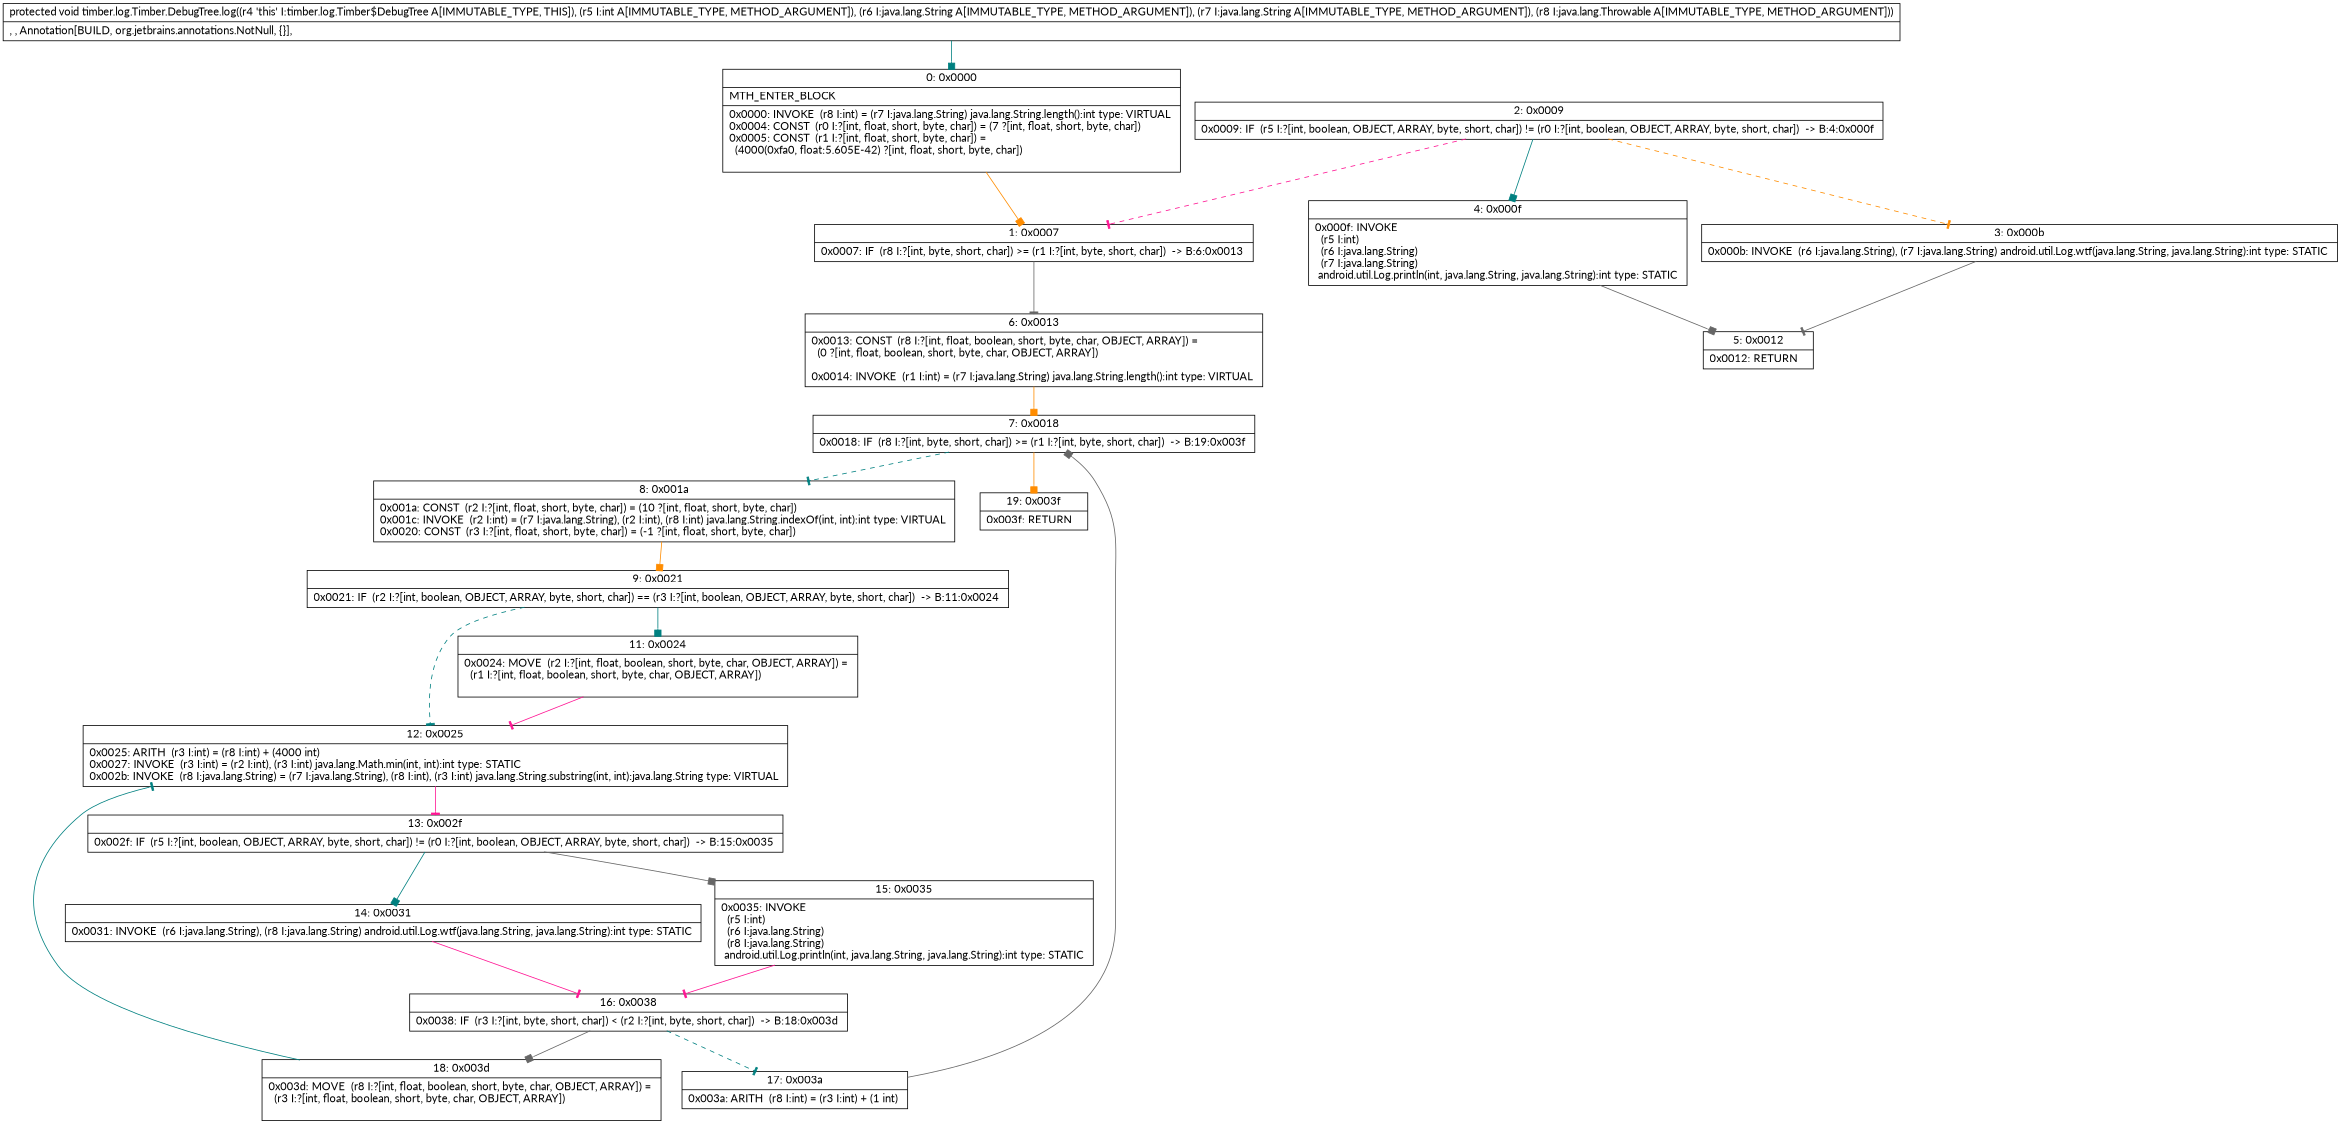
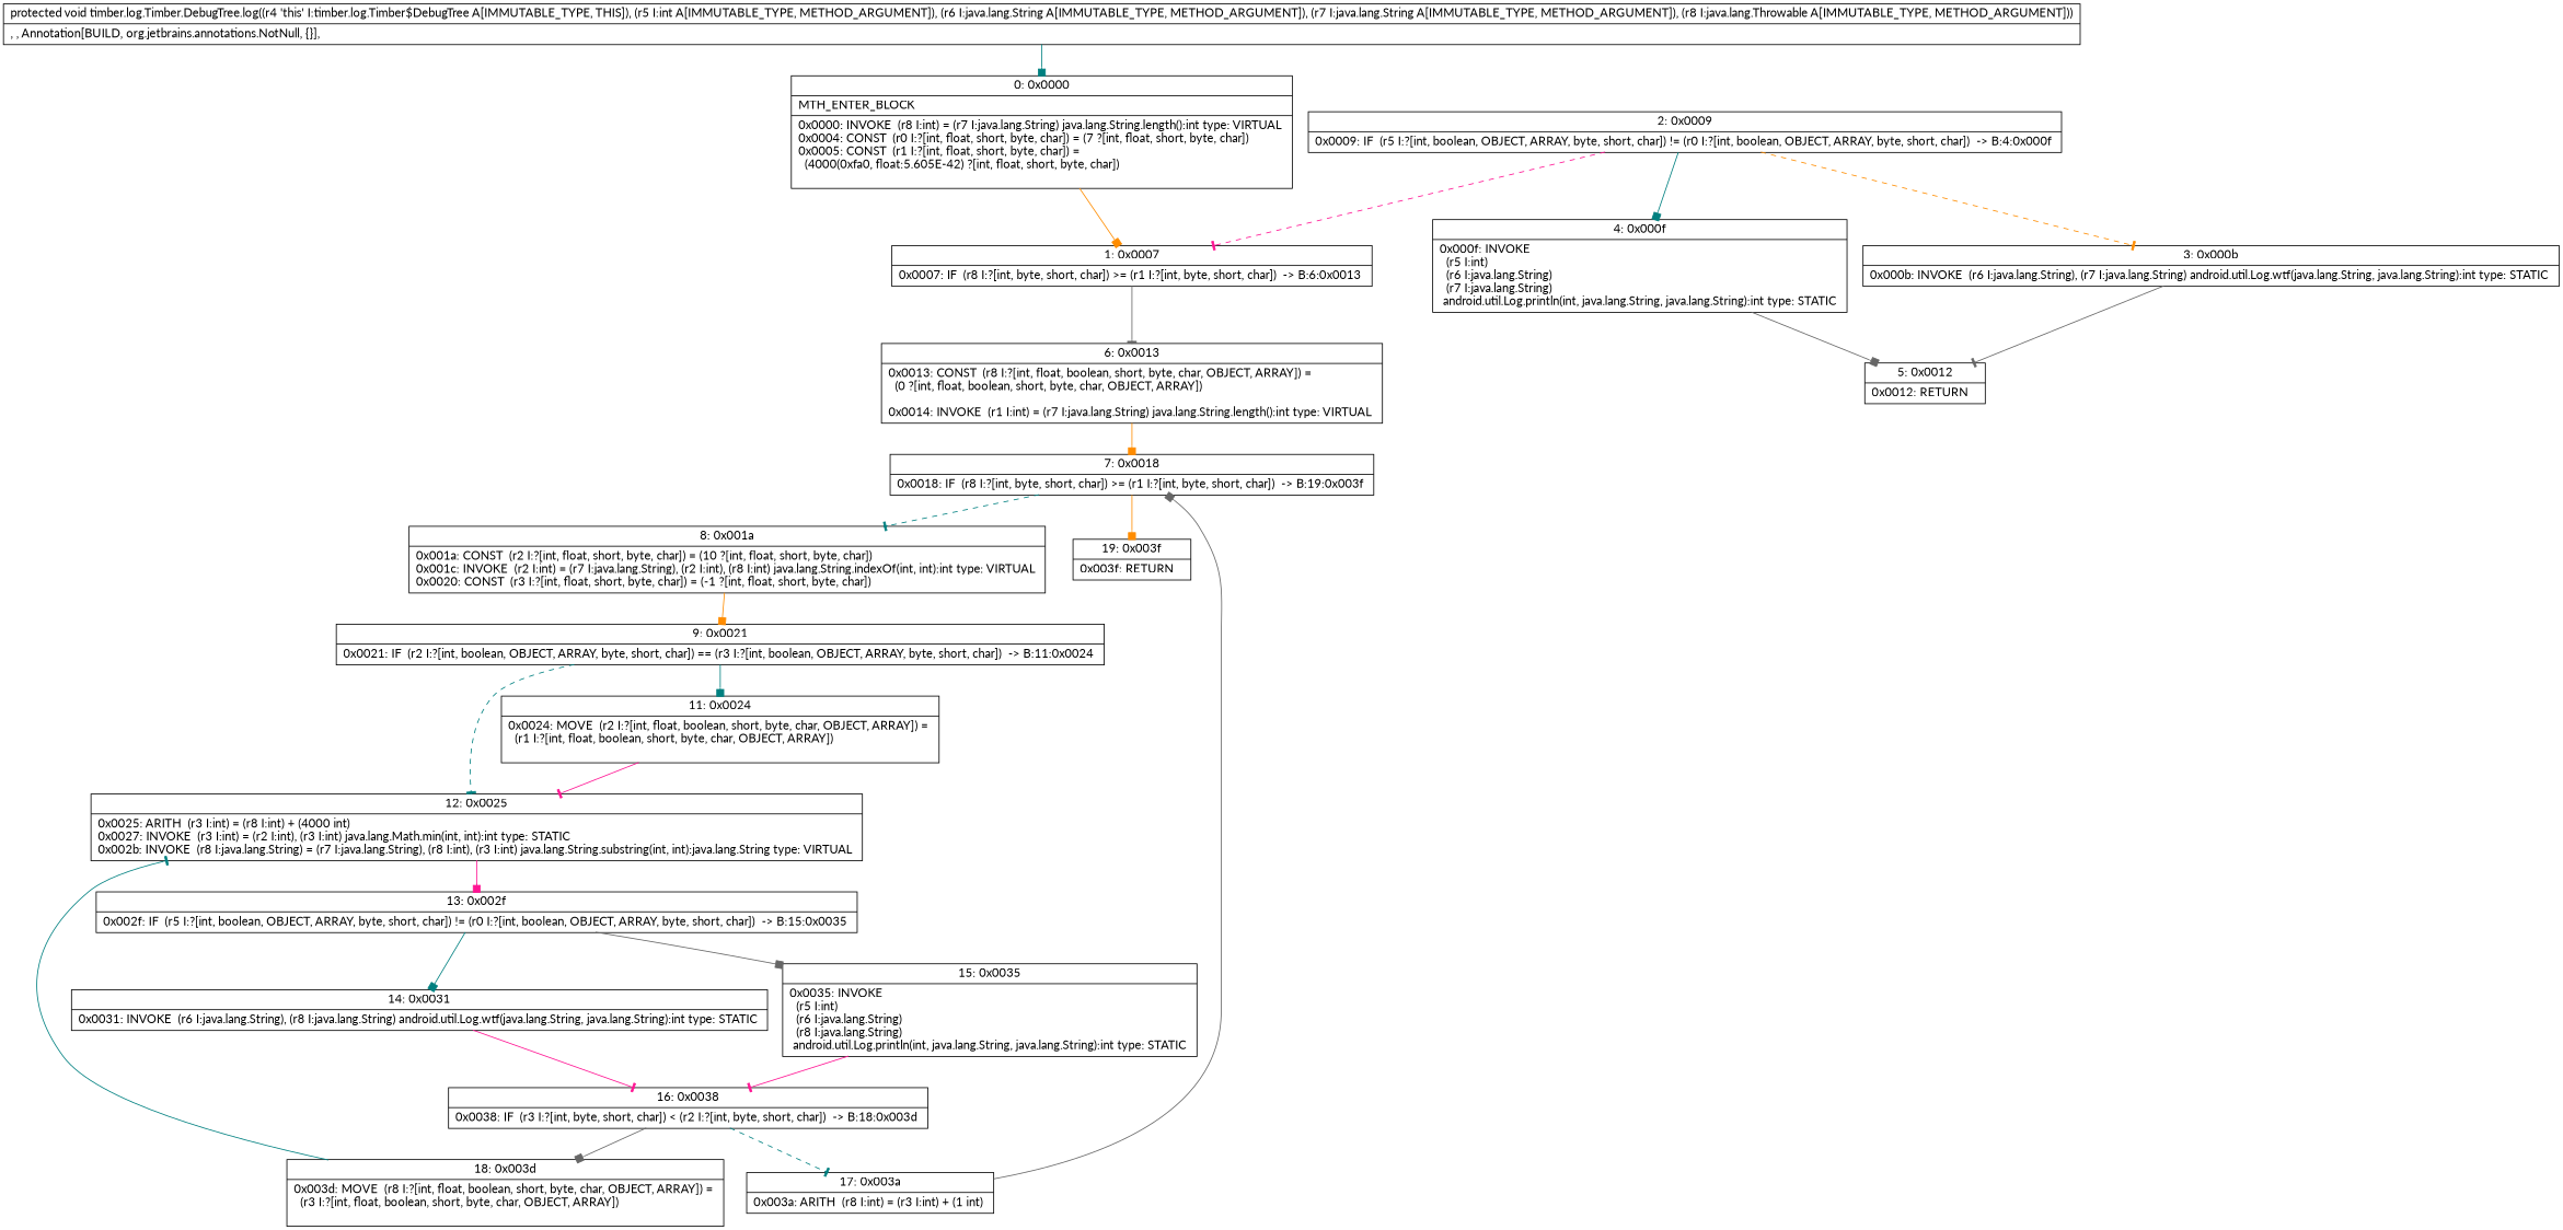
  digraph {
    fontname=Lato
    node [fontname=Lato shape=record]
    edge [arrowhead=box color=teal fontname=Lato]
    n1 [label="{0\:\ 0x0000|MTH_ENTER_BLOCK\l|0x0000: INVOKE  (r8 I:int) = (r7 I:java.lang.String) java.lang.String.length():int type: VIRTUAL \l0x0004: CONST  (r0 I:?[int, float, short, byte, char]) = (7 ?[int, float, short, byte, char]) \l0x0005: CONST  (r1 I:?[int, float, short, byte, char]) = \l  (4000(0xfa0, float:5.605E\-42) ?[int, float, short, byte, char])\l \l}"]
    n2 [label="{1\:\ 0x0007|0x0007: IF  (r8 I:?[int, byte, short, char]) \>= (r1 I:?[int, byte, short, char])  \-\> B:6:0x0013 \l}"]
    n3 [label="{6\:\ 0x0013|0x0013: CONST  (r8 I:?[int, float, boolean, short, byte, char, OBJECT, ARRAY]) = \l  (0 ?[int, float, boolean, short, byte, char, OBJECT, ARRAY])\l \l0x0014: INVOKE  (r1 I:int) = (r7 I:java.lang.String) java.lang.String.length():int type: VIRTUAL \l}"]
    n4 [label="{2\:\ 0x0009|0x0009: IF  (r5 I:?[int, boolean, OBJECT, ARRAY, byte, short, char]) != (r0 I:?[int, boolean, OBJECT, ARRAY, byte, short, char])  \-\> B:4:0x000f \l}"]
    n5 [label="{3\:\ 0x000b|0x000b: INVOKE  (r6 I:java.lang.String), (r7 I:java.lang.String) android.util.Log.wtf(java.lang.String, java.lang.String):int type: STATIC \l}"]
    n6 [label="{4\:\ 0x000f|0x000f: INVOKE  \l  (r5 I:int)\l  (r6 I:java.lang.String)\l  (r7 I:java.lang.String)\l android.util.Log.println(int, java.lang.String, java.lang.String):int type: STATIC \l}"]
    n7 [label="{7\:\ 0x0018|0x0018: IF  (r8 I:?[int, byte, short, char]) \>= (r1 I:?[int, byte, short, char])  \-\> B:19:0x003f \l}"]
    n8 [label="{5\:\ 0x0012|0x0012: RETURN   \l}"]
    n9 [label="{8\:\ 0x001a|0x001a: CONST  (r2 I:?[int, float, short, byte, char]) = (10 ?[int, float, short, byte, char]) \l0x001c: INVOKE  (r2 I:int) = (r7 I:java.lang.String), (r2 I:int), (r8 I:int) java.lang.String.indexOf(int, int):int type: VIRTUAL \l0x0020: CONST  (r3 I:?[int, float, short, byte, char]) = (\-1 ?[int, float, short, byte, char]) \l}"]
    n10 [label="{19\:\ 0x003f|0x003f: RETURN   \l}"]
    n11 [label="{9\:\ 0x0021|0x0021: IF  (r2 I:?[int, boolean, OBJECT, ARRAY, byte, short, char]) == (r3 I:?[int, boolean, OBJECT, ARRAY, byte, short, char])  \-\> B:11:0x0024 \l}"]
    n12 [label="{11\:\ 0x0024|0x0024: MOVE  (r2 I:?[int, float, boolean, short, byte, char, OBJECT, ARRAY]) = \l  (r1 I:?[int, float, boolean, short, byte, char, OBJECT, ARRAY])\l \l}"]
    n13 [label="{12\:\ 0x0025|0x0025: ARITH  (r3 I:int) = (r8 I:int) + (4000 int) \l0x0027: INVOKE  (r3 I:int) = (r2 I:int), (r3 I:int) java.lang.Math.min(int, int):int type: STATIC \l0x002b: INVOKE  (r8 I:java.lang.String) = (r7 I:java.lang.String), (r8 I:int), (r3 I:int) java.lang.String.substring(int, int):java.lang.String type: VIRTUAL \l}"]
    n14 [label="{13\:\ 0x002f|0x002f: IF  (r5 I:?[int, boolean, OBJECT, ARRAY, byte, short, char]) != (r0 I:?[int, boolean, OBJECT, ARRAY, byte, short, char])  \-\> B:15:0x0035 \l}"]
    n15 [label="{14\:\ 0x0031|0x0031: INVOKE  (r6 I:java.lang.String), (r8 I:java.lang.String) android.util.Log.wtf(java.lang.String, java.lang.String):int type: STATIC \l}"]
    n16 [label="{15\:\ 0x0035|0x0035: INVOKE  \l  (r5 I:int)\l  (r6 I:java.lang.String)\l  (r8 I:java.lang.String)\l android.util.Log.println(int, java.lang.String, java.lang.String):int type: STATIC \l}"]
    n17 [label="{16\:\ 0x0038|0x0038: IF  (r3 I:?[int, byte, short, char]) \< (r2 I:?[int, byte, short, char])  \-\> B:18:0x003d \l}"]
    n18 [label="{17\:\ 0x003a|0x003a: ARITH  (r8 I:int) = (r3 I:int) + (1 int) \l}"]
    n19 [label="{18\:\ 0x003d|0x003d: MOVE  (r8 I:?[int, float, boolean, short, byte, char, OBJECT, ARRAY]) = \l  (r3 I:?[int, float, boolean, short, byte, char, OBJECT, ARRAY])\l \l}"]
    n20 [label="{protected void timber.log.Timber.DebugTree.log((r4 'this' I:timber.log.Timber$DebugTree A[IMMUTABLE_TYPE, THIS]), (r5 I:int A[IMMUTABLE_TYPE, METHOD_ARGUMENT]), (r6 I:java.lang.String A[IMMUTABLE_TYPE, METHOD_ARGUMENT]), (r7 I:java.lang.String A[IMMUTABLE_TYPE, METHOD_ARGUMENT]), (r8 I:java.lang.Throwable A[IMMUTABLE_TYPE, METHOD_ARGUMENT]))  | , , Annotation[BUILD, org.jetbrains.annotations.NotNull, \{\}], \l}"]
    n1 -> n2 [color=darkorange]
    n2 -> n3 [arrowhead=tee color=gray40]
    n3 -> n7 [color=darkorange]
    n4 -> n2 [arrowhead=tee color=deeppink style=dashed]
    n4 -> n5 [arrowhead=tee color=darkorange style=dashed]
    n4 -> n6
    n5 -> n8 [arrowhead=tee color=gray40]
    n6 -> n8 [color=gray40]
    n7 -> n9 [arrowhead=tee style=dashed]
    n7 -> n10 [color=darkorange]
    n9 -> n11 [color=darkorange]
    n11 -> n12
    n11 -> n13 [arrowhead=tee style=dashed]
    n12 -> n13 [arrowhead=tee color=deeppink]
-   n13 -> n14 [arrowhead=tee color=deeppink]
+   n13 -> n14 [color=deeppink]
    n14 -> n15 [style=solid]
    n14 -> n16 [color=gray40]
    n15 -> n17 [arrowhead=tee color=deeppink]
    n16 -> n17 [arrowhead=tee color=deeppink]
    n17 -> n18 [arrowhead=tee style=dashed]
    n17 -> n19 [color=gray40]
    n18 -> n7 [color=gray40]
    n19 -> n13 [arrowhead=tee]
    n20 -> n1
  }
